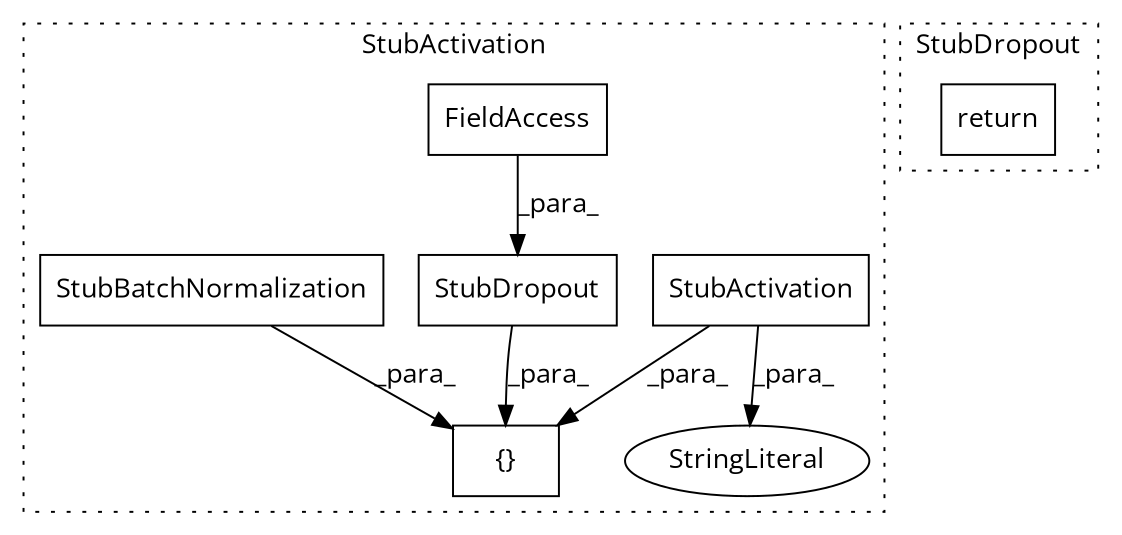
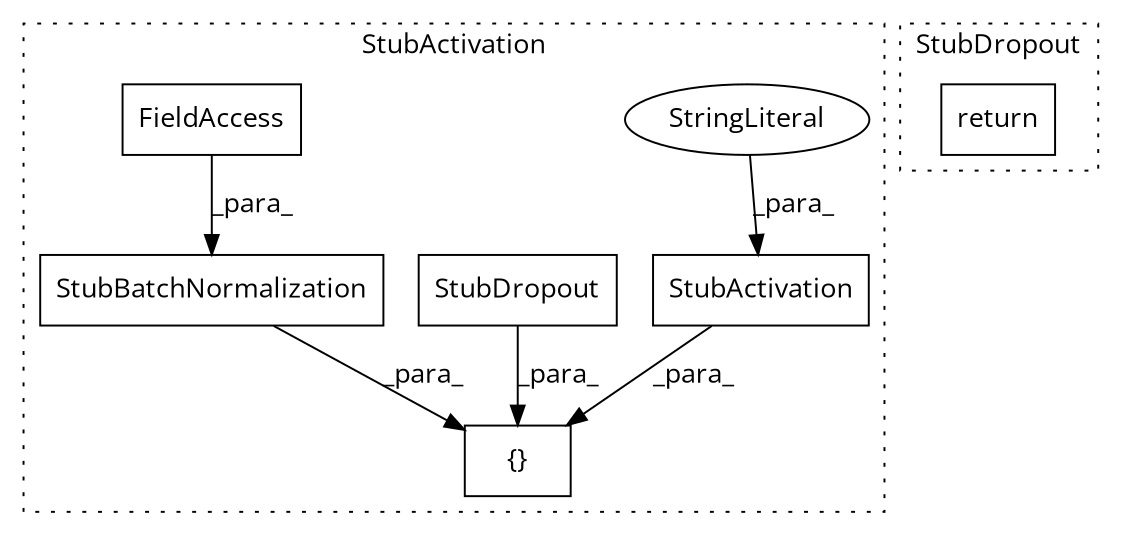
  digraph {
    fontname="Open Sans"
    node [a=32 fontname="Open Sans" shape=box]
    edge [fontname="Open Sans"]
    n1 [l="15,1" label=StubActivation s="2877,2898"]
    n2 [a=4 l="1,1" label="{}" s="2851,2968"]
    n3 [a=45 l=6 label=StringLiteral s=2892 shape=ellipse]
    n4 [l="12,1" label=StubDropout s="2929,2967"]
    n5 [a=22 l=26 label=FieldAccess s=2941]
    n6 [l=24 label=StubBatchNormalization s=2852]
    n7 [a=41 l=7 label=return s=2803]
    subgraph cluster_1 {
      label=StubActivation
      style=dotted
      n1
      n2
      n3
      n4
      n5
      n6
    }
    subgraph cluster_2 {
      label=StubDropout
      style=dotted
      n7
    }
    n1 -> n2 [label=_para_]
-   n1 -> n3 [label=_para_]
+   n3 -> n1 [label=_para_]
    n4 -> n2 [label=_para_]
-   n5 -> n4 [label=_para_]
+   n5 -> n6 [label=_para_]
    n6 -> n2 [label=_para_]
  }
